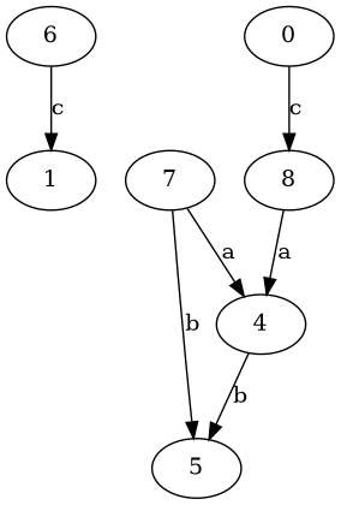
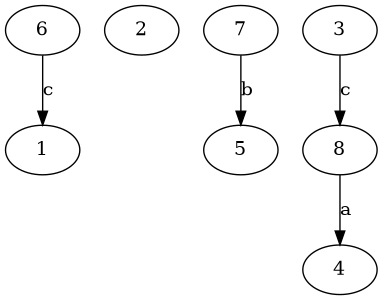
  strict digraph {
    6
    1
+   2
    n4 [label=7]
    4
    5
-   3 [label=0]
+   3
    8
    6 -> 1 [label=c]
-   n4 -> 4 [label=a]
    n4 -> 5 [label=b]
-   4 -> 5 [label=b]
    3 -> 8 [label=c]
    8 -> 4 [label=a]
  }
